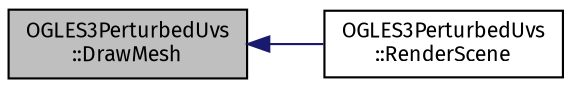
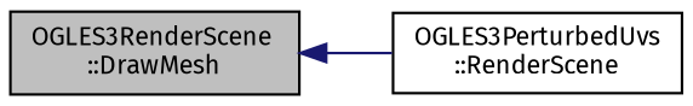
  digraph {
    rankdir=LR
    fontname="Fira Sans"
    node [color=black fontname="Fira Sans" fontsize=10 shape=record style=filled]
-   n1 [fillcolor=grey75 fontcolor=black height=0.2 label="OGLES3PerturbedUvs\l::DrawMesh" width=0.4]
+   n1 [fillcolor=grey75 fontcolor=black height=0.2 label="OGLES3RenderScene\l::DrawMesh" width=0.4]
    n2 [fillcolor=white height=0.2 label="OGLES3PerturbedUvs\l::RenderScene" width=0.4]
    n1 -> n2 [color=midnightblue dir=back fontname="Fira Sans" fontsize=10 labelfontname=Helvetica labelfontsize=10 style=solid]
  }
